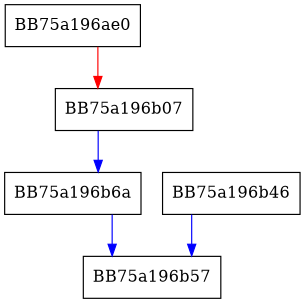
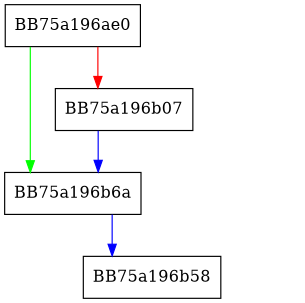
  digraph {
    splines=ortho
    node [shape=box]
    edge [color=blue]
    BB75a196ae0
    BB75a196b6a
    BB75a196b07
-   BB75a196b57
-   BB75a196b46
+   BB75a196b57 [label=BB75a196b58]
+   BB75a196ae0 -> BB75a196b6a [color=green]
    BB75a196ae0 -> BB75a196b07 [color=red]
    BB75a196b6a -> BB75a196b57
    BB75a196b07 -> BB75a196b6a
-   BB75a196b46 -> BB75a196b57
  }
